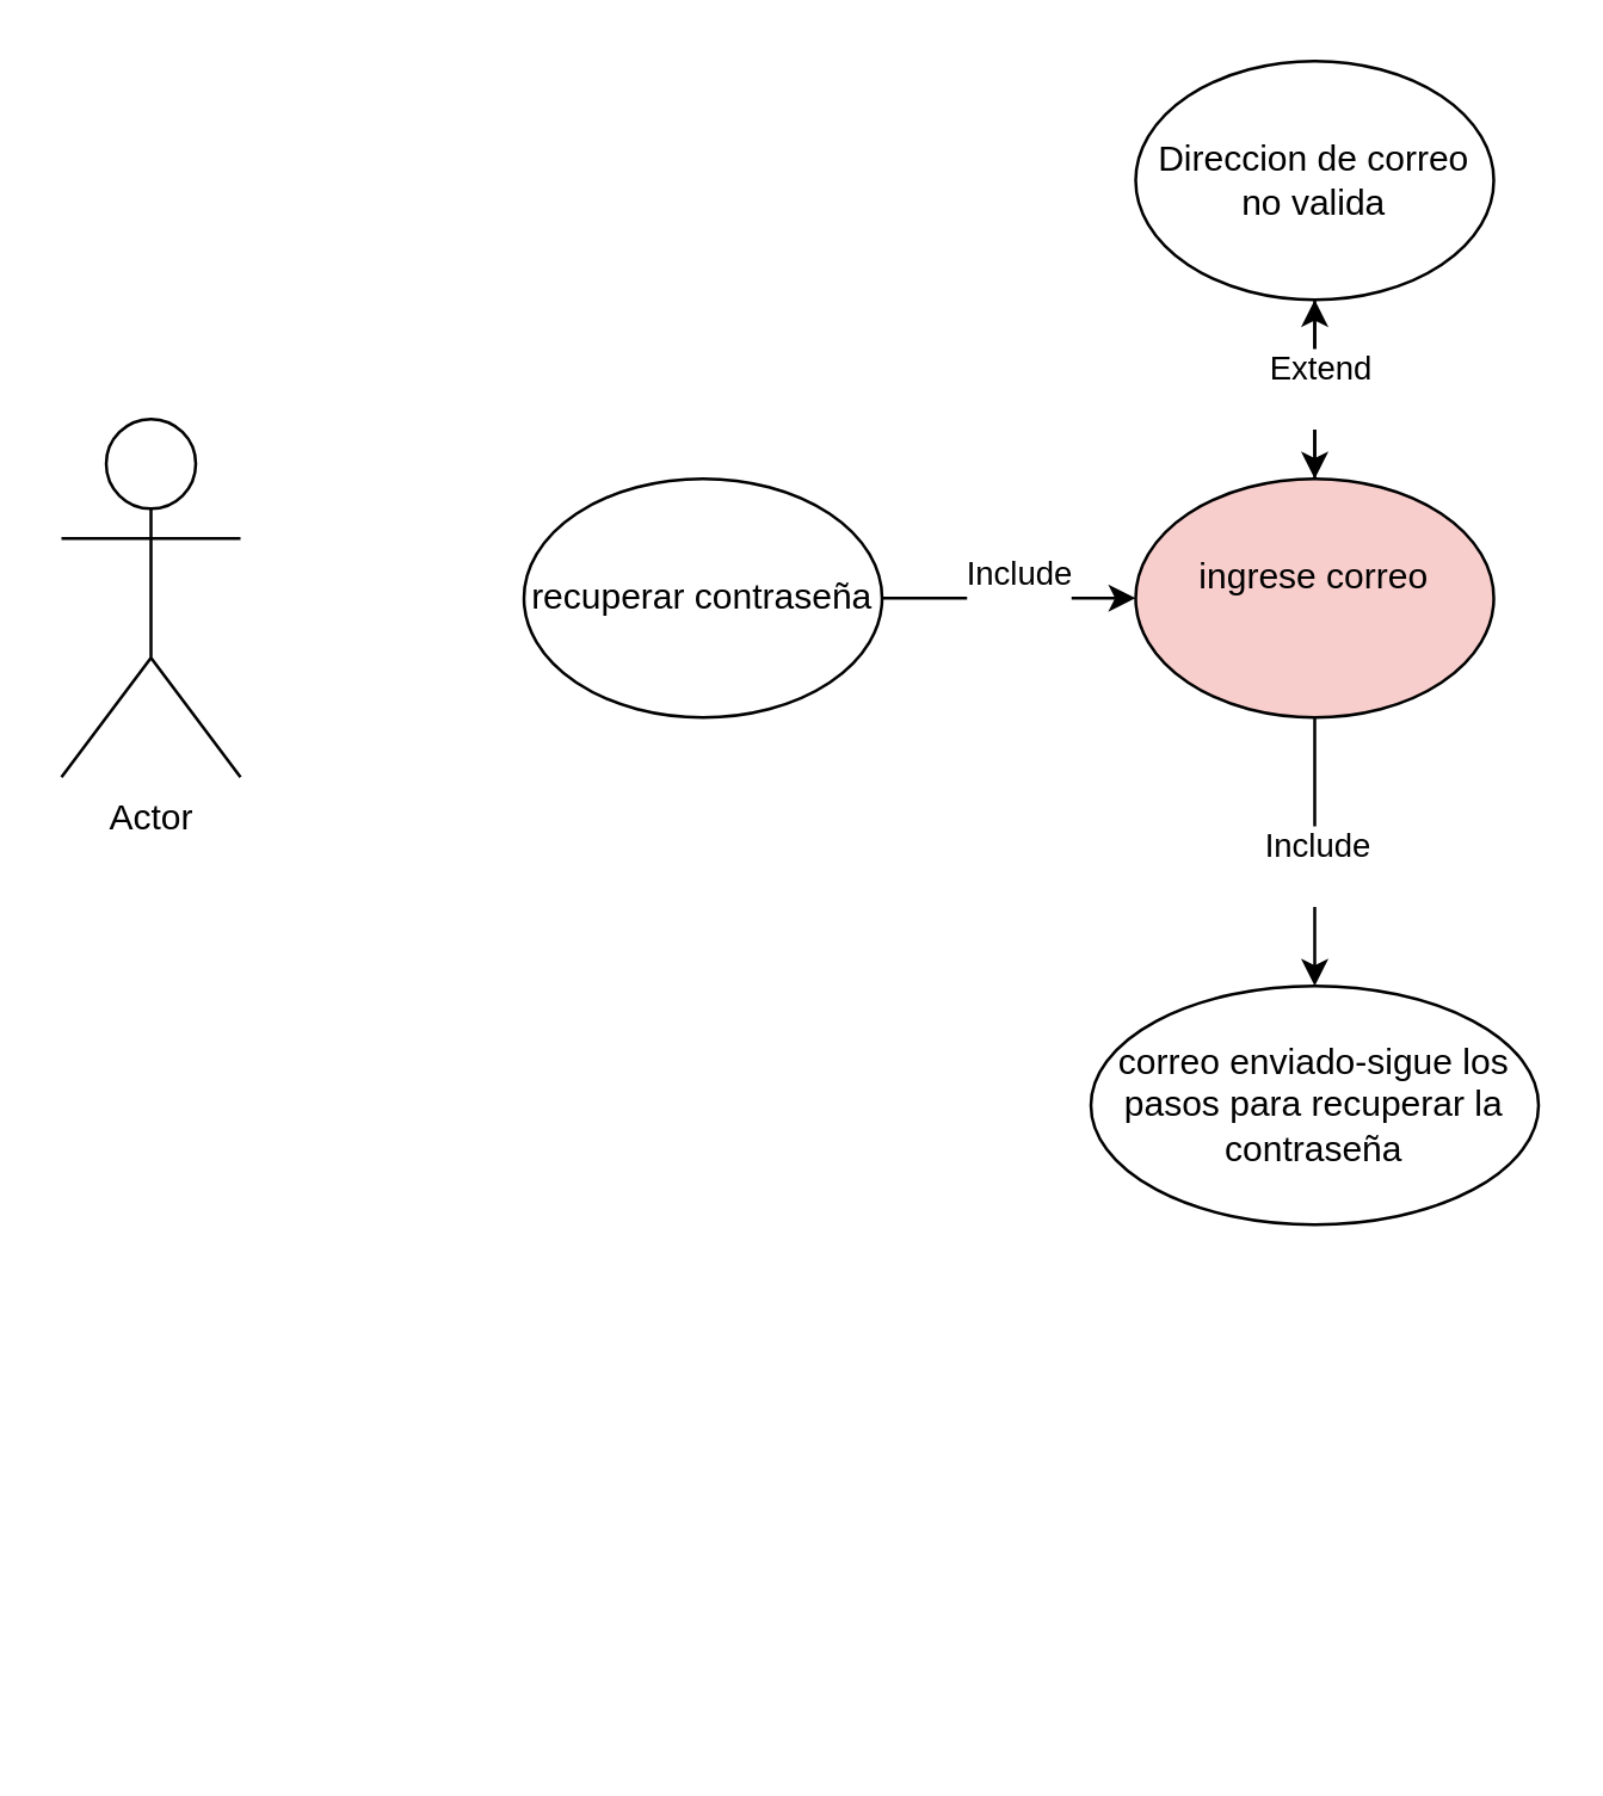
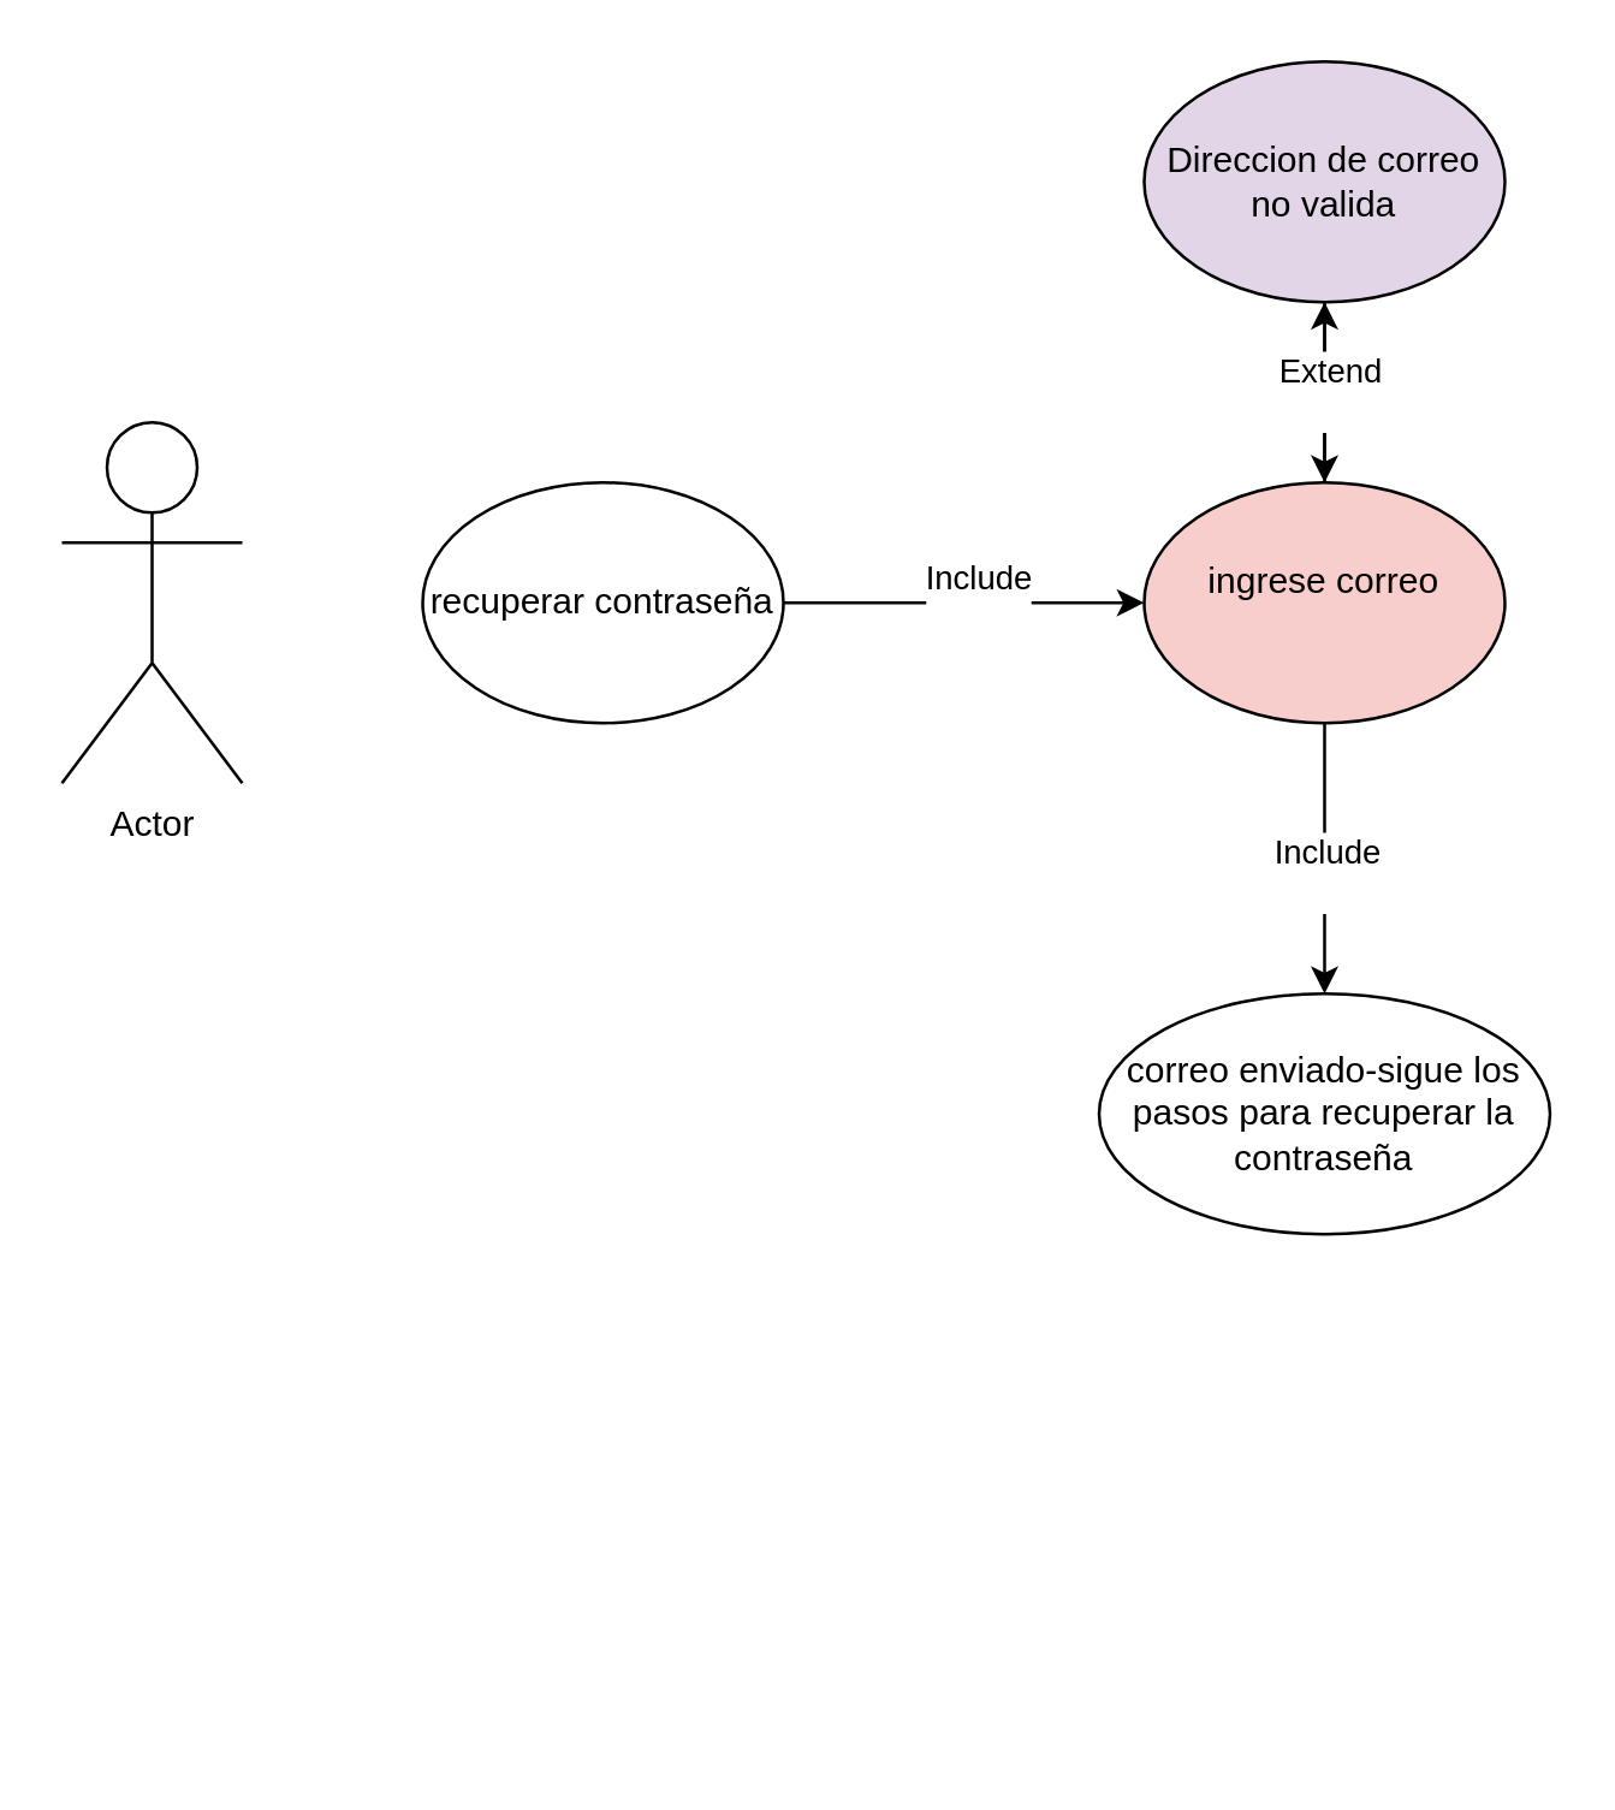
  <mxCell id="0" />
  <mxCell id="1" parent="0" />
  <mxCell id="2" value="Actor" style="shape=umlActor;verticalLabelPosition=bottom;verticalAlign=top;html=1;outlineConnect=0;" vertex="1" parent="1"><mxGeometry x="20" y="140" width="60" height="120" as="geometry" /></mxCell>
  <mxCell id="3" style="edgeStyle=orthogonalEdgeStyle;rounded=0;orthogonalLoop=1;jettySize=auto;html=1;" edge="1" parent="1" source="5"><mxGeometry relative="1" as="geometry"><mxPoint x="380" y="200" as="targetPoint" /></mxGeometry></mxCell>
  <mxCell id="4" value="Include&lt;div&gt;&lt;br&gt;&lt;/div&gt;" style="edgeLabel;html=1;align=center;verticalAlign=middle;resizable=0;points=[];" vertex="1" connectable="0" parent="3"><mxGeometry x="0.084" y="2" relative="1" as="geometry"><mxPoint as="offset" /></mxGeometry></mxCell>
- <mxCell id="5" value="&lt;div&gt;recuperar contraseña&lt;/div&gt;" style="ellipse;whiteSpace=wrap;html=1;" vertex="1" parent="1"><mxGeometry x="175" y="160" width="120" height="80" as="geometry" /></mxCell>
+ <mxCell id="5" value="&lt;div&gt;recuperar contraseña&lt;/div&gt;" style="ellipse;whiteSpace=wrap;html=1;" vertex="1" parent="1"><mxGeometry x="140" y="160" width="120" height="80" as="geometry" /></mxCell>
  <mxCell id="6" style="edgeStyle=orthogonalEdgeStyle;rounded=0;orthogonalLoop=1;jettySize=auto;html=1;" edge="1" parent="1" source="9"><mxGeometry relative="1" as="geometry"><mxPoint x="440" y="330" as="targetPoint" /></mxGeometry></mxCell>
  <mxCell id="7" value="Include&lt;div&gt;&lt;br&gt;&lt;/div&gt;" style="edgeLabel;html=1;align=center;verticalAlign=middle;resizable=0;points=[];" vertex="1" connectable="0" parent="6"><mxGeometry x="0.094" relative="1" as="geometry"><mxPoint as="offset" /></mxGeometry></mxCell>
  <mxCell id="8" style="edgeStyle=orthogonalEdgeStyle;rounded=0;orthogonalLoop=1;jettySize=auto;html=1;" edge="1" parent="1" source="9" target="14"><mxGeometry relative="1" as="geometry"><mxPoint x="440" y="100" as="targetPoint" /></mxGeometry></mxCell>
  <mxCell id="9" value="ingrese correo&lt;div&gt;&lt;br&gt;&lt;/div&gt;" style="ellipse;whiteSpace=wrap;html=1;fillColor=#f8cecc;" vertex="1" parent="1"><mxGeometry x="380" y="160" width="120" height="80" as="geometry" /></mxCell>
  <mxCell id="10" value="correo enviado-sigue los pasos para recuperar la contraseña" style="ellipse;whiteSpace=wrap;html=1;" vertex="1" parent="1"><mxGeometry x="365" y="330" width="150" height="80" as="geometry" /></mxCell>
  <mxCell id="11" style="edgeStyle=orthogonalEdgeStyle;rounded=0;orthogonalLoop=1;jettySize=auto;html=1;exitX=0.5;exitY=1;exitDx=0;exitDy=0;" edge="1" parent="1"><mxGeometry relative="1" as="geometry"><mxPoint x="335" y="580" as="sourcePoint" /><mxPoint x="335" y="580" as="targetPoint" /></mxGeometry></mxCell>
  <mxCell id="12" value="" style="edgeStyle=orthogonalEdgeStyle;rounded=0;orthogonalLoop=1;jettySize=auto;html=1;" edge="1" parent="1" source="14" target="9"><mxGeometry relative="1" as="geometry" /></mxCell>
  <mxCell id="13" value="Extend&lt;div&gt;&lt;br&gt;&lt;/div&gt;" style="edgeLabel;html=1;align=center;verticalAlign=middle;resizable=0;points=[];" vertex="1" connectable="0" parent="12"><mxGeometry x="-0.067" y="1" relative="1" as="geometry"><mxPoint y="1" as="offset" /></mxGeometry></mxCell>
- <mxCell id="14" value="Direccion de correo no valida" style="ellipse;whiteSpace=wrap;html=1;" vertex="1" parent="1"><mxGeometry x="380" y="20" width="120" height="80" as="geometry" /></mxCell>
+ <mxCell id="14" value="Direccion de correo no valida" style="ellipse;whiteSpace=wrap;html=1;fillColor=#e1d5e7;" vertex="1" parent="1"><mxGeometry x="380" y="20" width="120" height="80" as="geometry" /></mxCell>
